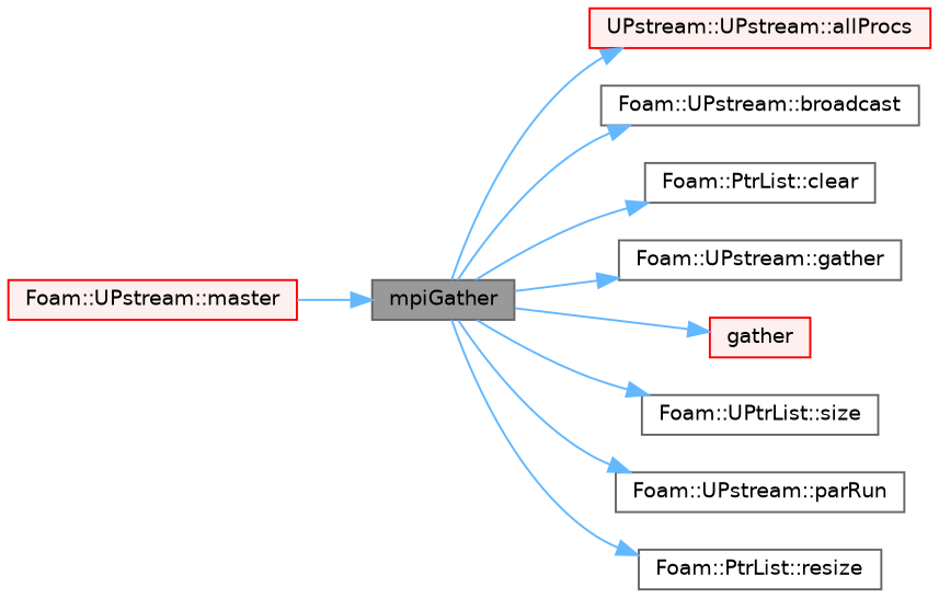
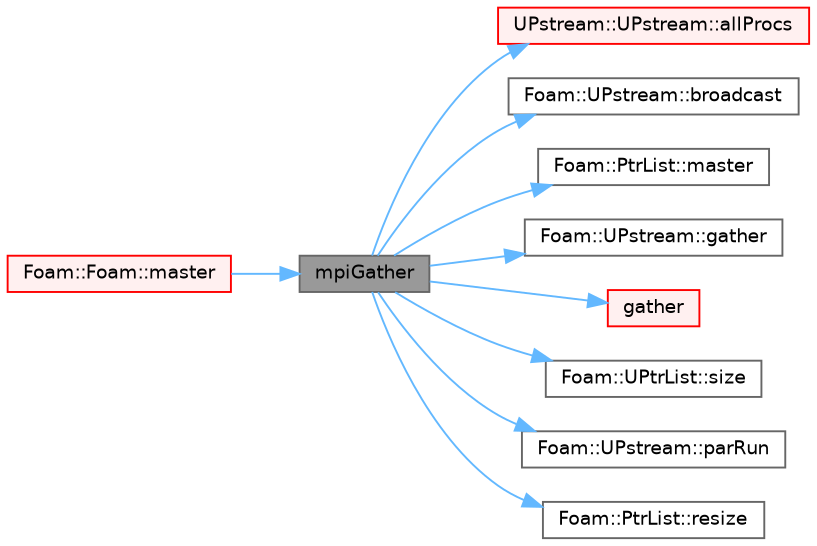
  digraph {
    rankdir=LR
    node [color=grey40 fillcolor=white fontname=Helvetica fontsize=10 shape=box style=filled]
    edge [color=steelblue1 fontname=Helvetica fontsize=10 labelfontname=Helvetica labelfontsize=10 style=solid]
    n1 [color=gray40 fillcolor=grey60 fontcolor=black height=0.2 label=mpiGather width=0.4]
    n2 [color=red fillcolor="#FFF0F0" height=0.2 label="UPstream::UPstream::allProcs" width=0.4]
    n3 [height=0.2 label="Foam::UPstream::broadcast" width=0.4]
-   n4 [height=0.2 label="Foam::PtrList::clear" width=0.4]
+   n4 [height=0.2 label="Foam::PtrList::master" width=0.4]
    n5 [height=0.2 label="Foam::UPstream::gather" width=0.4]
    n6 [color=red fillcolor="#FFF0F0" height=0.2 label=gather width=0.4]
    n7 [height=0.2 label="Foam::UPtrList::size" width=0.4]
    n8 [height=0.2 label="Foam::UPstream::parRun" width=0.4]
    n9 [height=0.2 label="Foam::PtrList::resize" width=0.4]
-   n10 [color=red fillcolor="#FFF0F0" height=0.2 label="Foam::UPstream::master" width=0.4]
+   n10 [color=red fillcolor="#FFF0F0" height=0.2 label="Foam::Foam::master" width=0.4]
    n1 -> n2
    n1 -> n3
    n1 -> n4
    n1 -> n5
    n1 -> n6
    n1 -> n7
    n1 -> n8
    n1 -> n9
    n10 -> n1
  }
